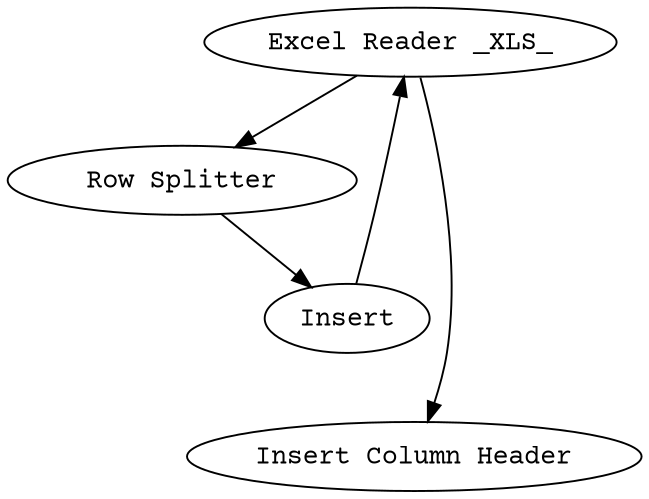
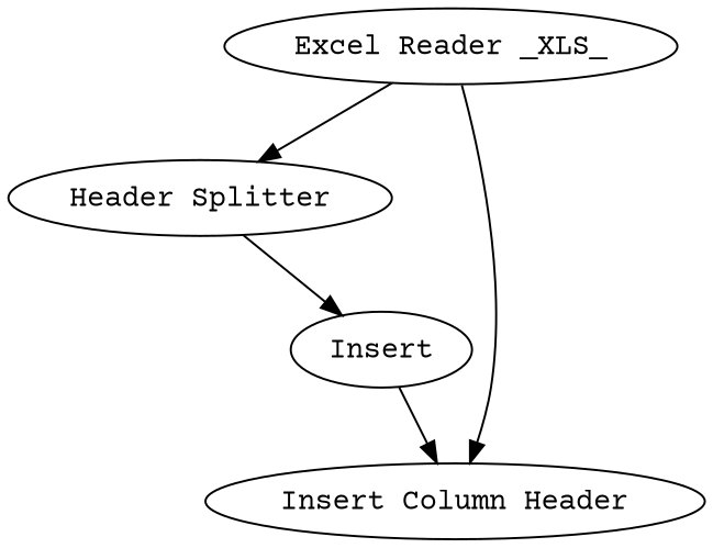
  digraph {
    fontname="Courier Prime"
    rankdir=TB
    node [fontname="Courier Prime"]
    edge [fontname="Courier Prime"]
    n1 [label="Excel Reader _XLS_"]
-   n2 [label="Row Splitter"]
+   n2 [label="Header Splitter"]
    n3 [label="Insert Column Header"]
    n4 [label=Insert]
    n1 -> n2
    n1 -> n3
    n2 -> n4
-   n4 -> n1
+   n4 -> n3
  }
